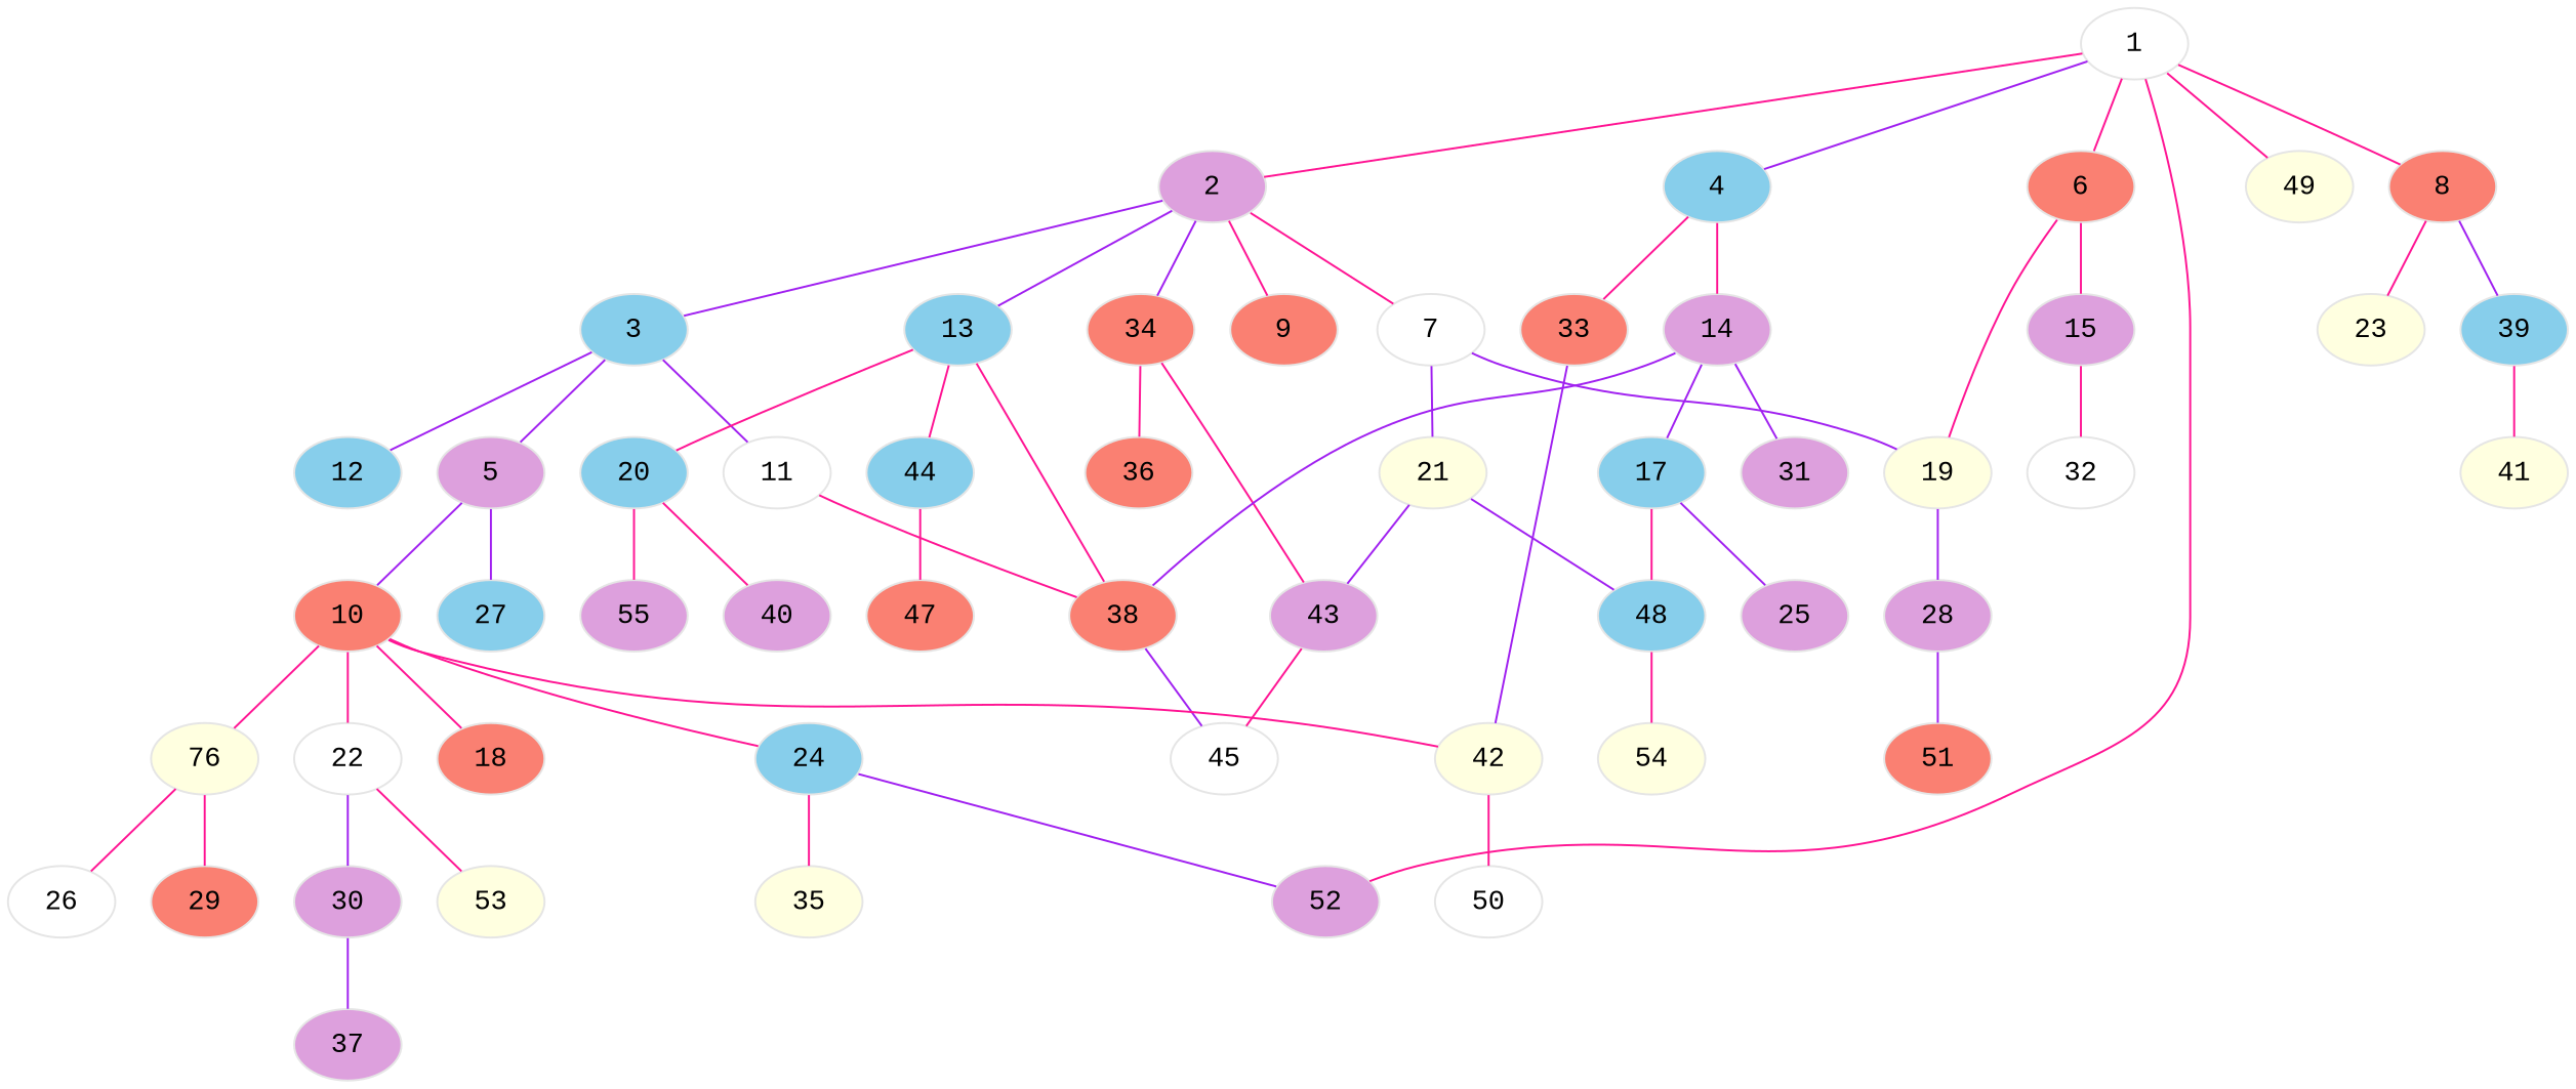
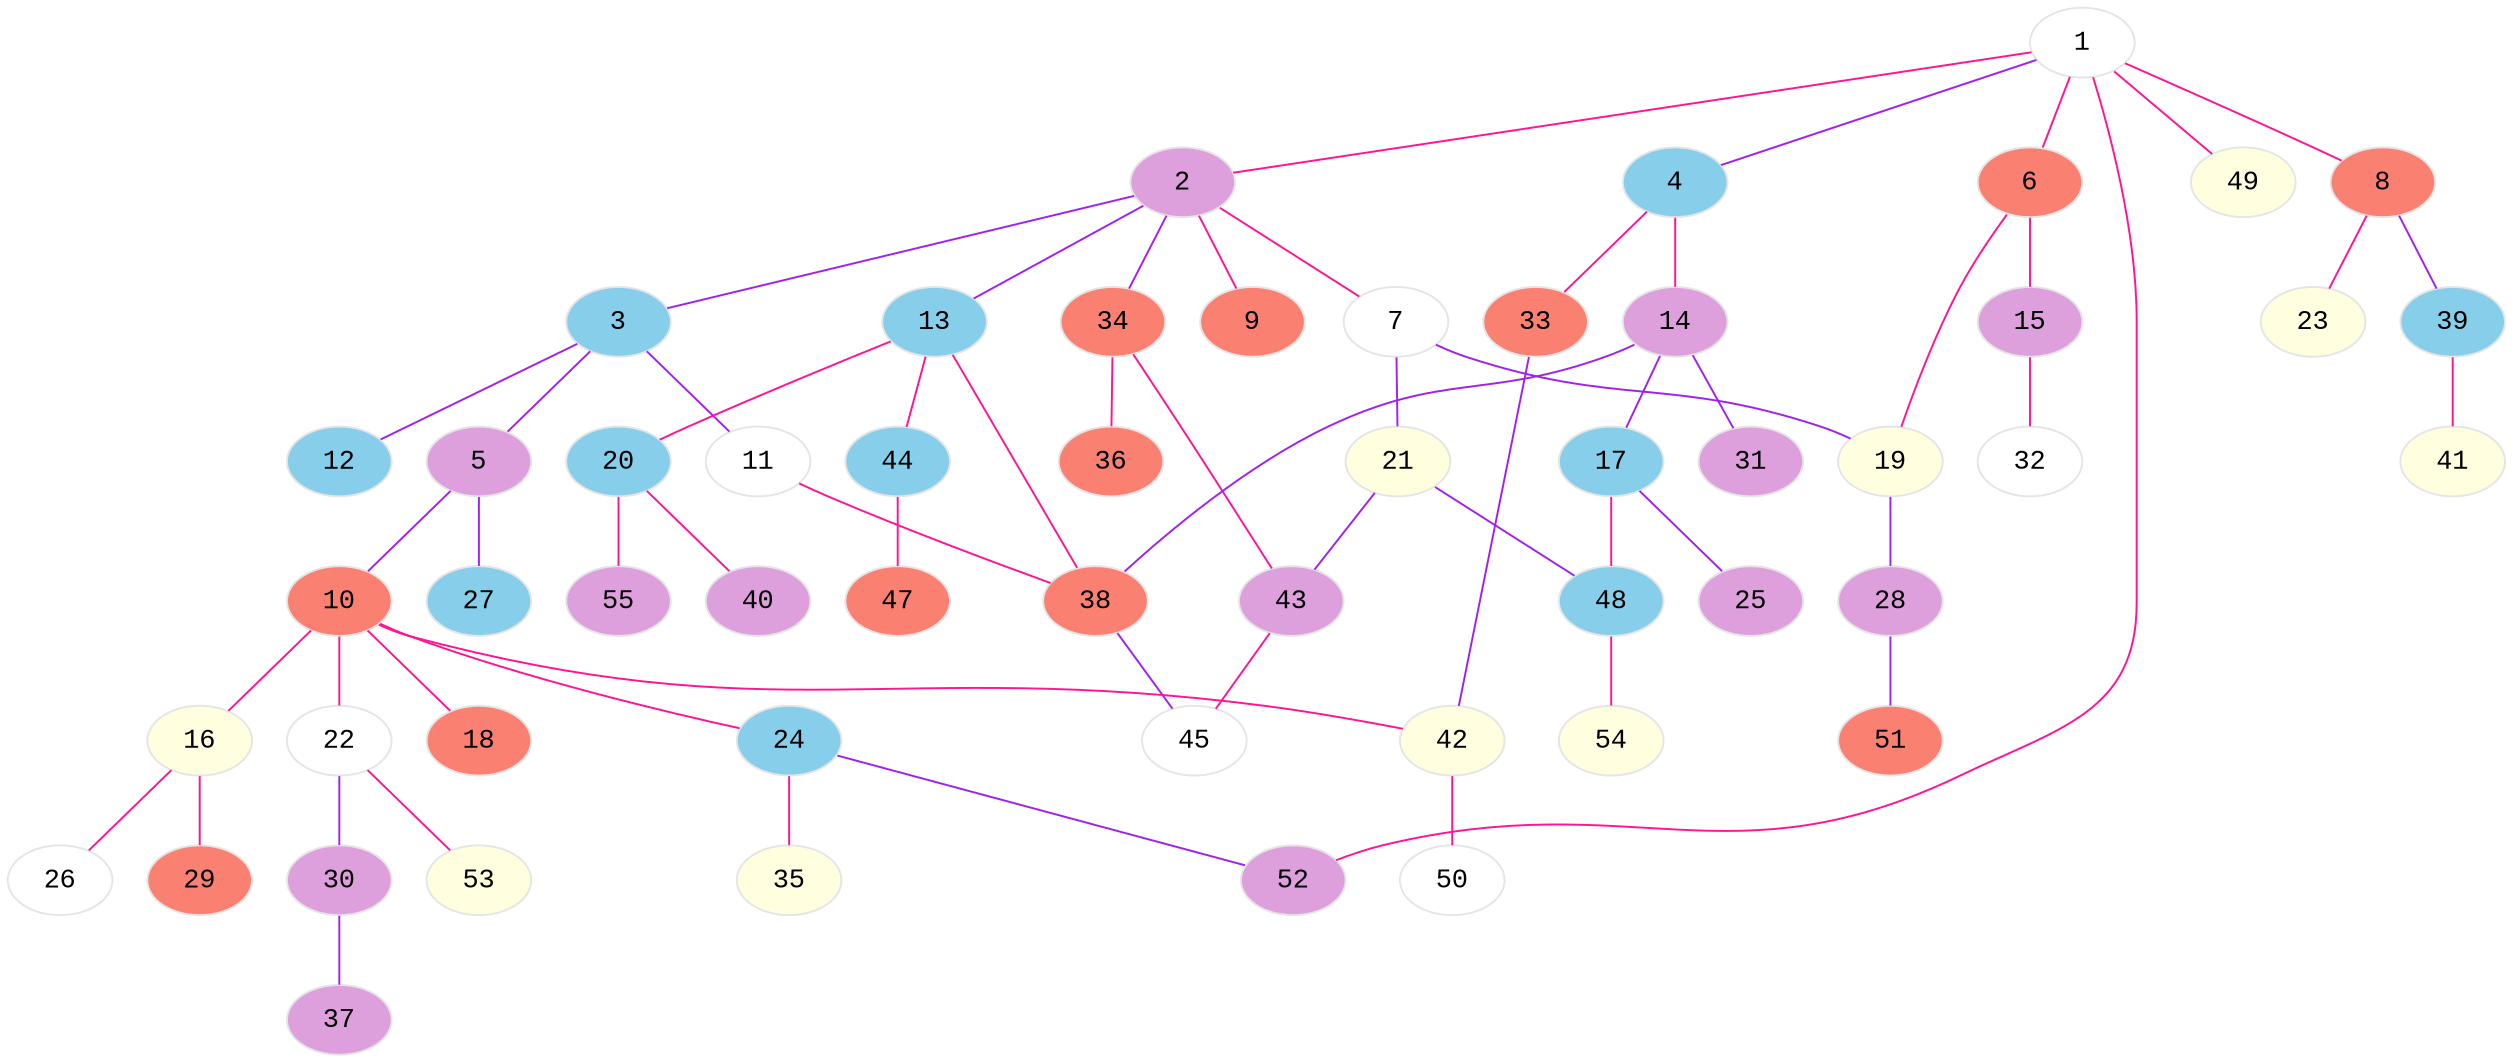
  graph {
    fontname="Liberation Mono"
    node [color=gray90 fillcolor=plum fontname="Liberation Mono" style=filled]
    edge [color=deeppink fontname="Liberation Mono"]
    1 [fillcolor=white]
    2
    4 [fillcolor=skyblue]
    6 [fillcolor=salmon]
    8 [fillcolor=salmon]
    49 [fillcolor=lightyellow]
    52
    3 [fillcolor=skyblue]
    7 [fillcolor=white]
    9 [fillcolor=salmon]
    13 [fillcolor=skyblue]
    34 [fillcolor=salmon]
    14
    33 [fillcolor=salmon]
    15
    19 [fillcolor=lightyellow]
    23 [fillcolor=lightyellow]
    39 [fillcolor=skyblue]
    5
    11 [fillcolor=white]
    12 [fillcolor=skyblue]
    21 [fillcolor=lightyellow]
    38 [fillcolor=salmon]
    20 [fillcolor=skyblue]
    44 [fillcolor=skyblue]
    43
    36 [fillcolor=salmon]
    10 [fillcolor=salmon]
    27 [fillcolor=skyblue]
    17 [fillcolor=skyblue]
    31
    42 [fillcolor=lightyellow]
-   16 [fillcolor=lightyellow label=76]
+   16 [fillcolor=lightyellow]
    18 [fillcolor=salmon]
    22 [fillcolor=white]
    24 [fillcolor=skyblue]
    32 [fillcolor=white]
    28
    48 [fillcolor=skyblue]
    41 [fillcolor=lightyellow]
    26 [fillcolor=white]
    29 [fillcolor=salmon]
    30
    53 [fillcolor=lightyellow]
    35 [fillcolor=lightyellow]
    50 [fillcolor=white]
    45 [fillcolor=white]
    40
    55
    47 [fillcolor=salmon]
    25
    54 [fillcolor=lightyellow]
    51 [fillcolor=salmon]
    37
    1 -- 2
    1 -- 4 [color=purple]
    1 -- 6
    1 -- 8
    1 -- 49
    1 -- 52
    2 -- 3 [color=purple]
    2 -- 7
    2 -- 9
    2 -- 13 [color=purple]
    2 -- 34 [color=purple]
    4 -- 14
    4 -- 33
    6 -- 15
    6 -- 19
    8 -- 23
    8 -- 39 [color=purple]
    3 -- 5 [color=purple]
    3 -- 11 [color=purple]
    3 -- 12 [color=purple]
    7 -- 19 [color=purple]
    7 -- 21 [color=purple]
    13 -- 38
    13 -- 20
    13 -- 44
    34 -- 43
    34 -- 36
    14 -- 38 [color=purple]
    14 -- 17 [color=purple]
    14 -- 31 [color=purple]
    33 -- 42 [color=purple]
    15 -- 32
    19 -- 28 [color=purple]
    39 -- 41
    5 -- 10 [color=purple]
    5 -- 27 [color=purple]
    11 -- 38
    21 -- 43 [color=purple]
    21 -- 48 [color=purple]
    38 -- 45 [color=purple]
    20 -- 40
    20 -- 55
    44 -- 47
    43 -- 45
    10 -- 42
    10 -- 16
    10 -- 18
    10 -- 22
    10 -- 24
    17 -- 48
    17 -- 25 [color=purple]
    42 -- 50
    16 -- 26
    16 -- 29
    22 -- 30 [color=purple]
    22 -- 53
    24 -- 52 [color=purple]
    24 -- 35
    28 -- 51 [color=purple]
    48 -- 54
    30 -- 37 [color=purple]
  }
